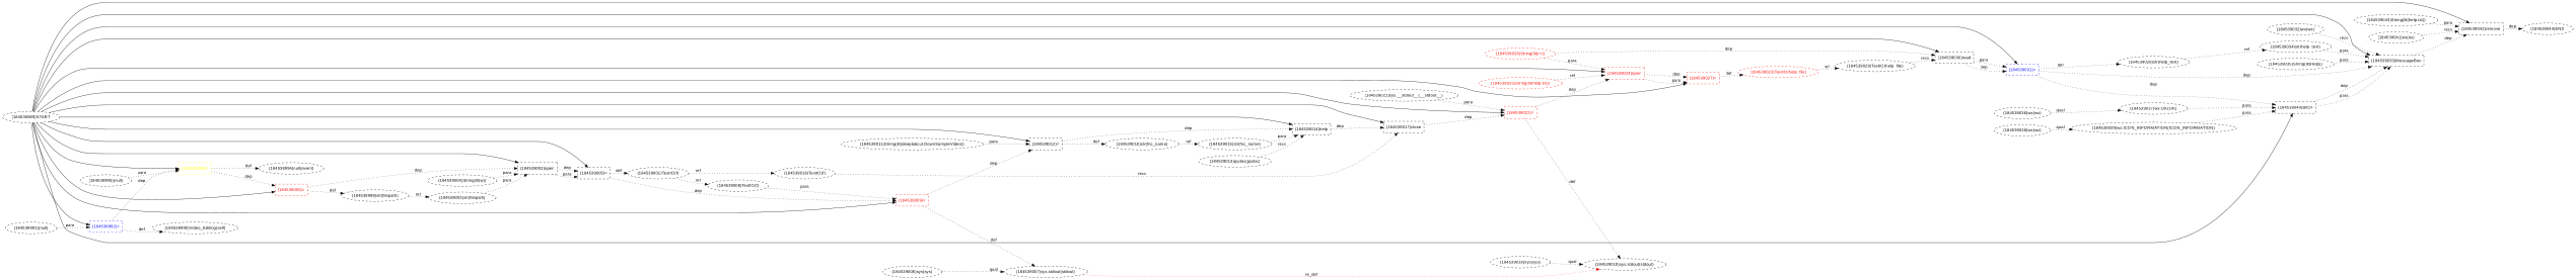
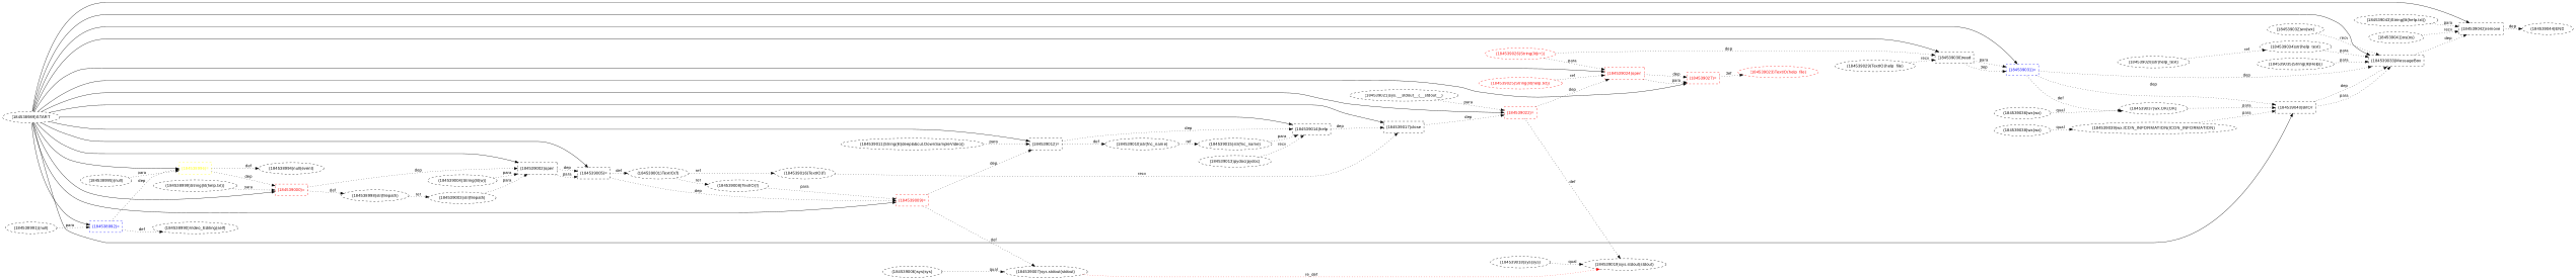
  digraph {
    fontname="Liberation Sans"
    rankdir=LR
    node [fontname="Liberation Sans" shape=ellipse style=dashed]
    edge [fontname="Liberation Sans" style=dotted]
+   n1 [label="(184538999)String(lit(help.txt))"]
    n2 [color=red fontcolor=red label="(184539000)=" shape=box]
    n3 [color=black fontcolor=black label="(184539002)open" shape=box]
    n4 [label="(184538998)str(filepath)"]
    n5 [color=red fontcolor=red label="(184539024)open" shape=box]
    n6 [color=red fontcolor=red label="(184539027)=" shape=box]
    n7 [color=red fontcolor=red label="(184539023)TextIO(help_file)"]
    n8 [label="(184538994)null(event)"]
    n9 [label="(184539003)str(filepath)"]
    n10 [color=black fontcolor=black label="(184539005)=" shape=box]
    n11 [label="(184539032)wx(wx)"]
    n12 [label="(184539033)MessageBox" shape=box]
    n13 [label="(184539042)remove" shape=box]
    n14 [label="(184539030)read" shape=box]
    n15 [color=blue fontcolor=blue label="(184539031)=" shape=box]
    n16 [label="(184539040)BitOr" shape=box]
    n17 [label="(184539028)str(help_text)"]
    n18 [label="(184539014)help" shape=box]
    n19 [color=black fontcolor=black label="(184539017)close" shape=box]
    n20 [color=red fontcolor=red label="(184539022)=" shape=box]
    n21 [color=black fontcolor=black label="(184539004)String(lit(w))"]
    n22 [label="(184539018)sys(sys)"]
    n23 [label="(184539019)sys.stdout(stdout)"]
    n24 [label="(184539007)sys.stdout(stdout)"]
    n25 [label="(184539034)str(help_text)"]
    n26 [label="(184539013)pydoc(pydoc)"]
    n27 [label="(184539035)String(lit(Help))"]
    n28 [color=black fontcolor=black label="(184539001)TextIO(f)"]
    n29 [label="(184539008)TextIO(f)"]
    n30 [color=black fontcolor=black label="(184539016)TextIO(f)"]
    n31 [color=red fontcolor=red label="(184539009)=" shape=box]
    n32 [label="(184539010)str(fnc_name)"]
    n33 [label="(184539015)str(fnc_name)"]
    n34 [label="(184539029)TextIO(help_file)"]
    n35 [label="(184539011)String(lit(deeplabcut.DownSampleVideo))"]
    n36 [color=black fontcolor=black label="(184539012)=" shape=box]
    n37 [color=red fontcolor=red label="(184539026)String(lit(r+))"]
    n38 [label="(184539037)wx.OK(OK)"]
    n39 [label="(184539021)sys.__stdout__(__stdout__)"]
    n40 [label="(184538991)(null)"]
    n41 [color=blue fontcolor=blue label="(184538992)=" shape=box]
    n42 [label="(184538990)Video_Editing(self)"]
    n43 [color=yellow fontcolor=yellow label="(184538996)=" shape=box]
    n44 [label="(184539043)String(lit(help.txt))"]
    n45 [label="(184539044)END" shape=""]
    n46 [label="(184539041)os(os)"]
    n47 [label="(184539036)wx(wx)"]
    n48 [label="(184539006)sys(sys)"]
    n49 [label="(184539039)wx.ICON_INFORMATION(ICON_INFORMATION)"]
    n50 [label="(184538989)START" shape=""]
    n51 [color=red fontcolor=red label="(184539025)String(lit(help.txt))"]
    n52 [label="(184539038)wx(wx)"]
    n53 [label="(184538995)(null)"]
+   n1 -> n2 [label=para]
    n2 -> n3 [label=dep]
    n2 -> n4 [label=def]
    n3 -> n10 [label=dep]
    n3 -> n10 [label=para]
    n4 -> n9 [label=ref]
    n5 -> n6 [label=dep]
    n5 -> n6 [label=para]
    n6 -> n7 [label=def]
-   n7 -> n34 [label=ref]
    n9 -> n3 [label=para]
    n10 -> n28 [label=def]
    n10 -> n31 [label=dep]
    n11 -> n12 [label=recv]
    n12 -> n13 [label=dep]
    n13 -> n45 [label=dep]
    n14 -> n15 [label=dep]
    n14 -> n15 [label=para]
    n15 -> n12 [label=dep]
    n15 -> n16 [label=dep]
-   n15 -> n17 [label=def]
+   n15 -> n38 [label=def]
    n16 -> n12 [label=dep]
    n16 -> n12 [label=para]
    n17 -> n25 [label=ref]
    n18 -> n19 [label=dep]
    n19 -> n20 [label=dep]
    n20 -> n5 [label=dep]
    n20 -> n23 [label=def]
    n21 -> n3 [label=para]
    n22 -> n23 [label=qual]
    n24 -> n23 [color=red label=re_def]
    n25 -> n12 [label=para]
    n26 -> n18 [label=recv]
    n27 -> n12 [label=para]
    n28 -> n29 [label=ref]
    n28 -> n30 [label=ref]
    n29 -> n31 [label=para]
    n30 -> n19 [label=recv]
    n31 -> n24 [label=def]
    n31 -> n36 [label=dep]
    n32 -> n33 [label=ref]
    n33 -> n18 [label=para]
    n34 -> n14 [label=recv]
    n35 -> n36 [label=para]
    n36 -> n18 [label=dep]
    n36 -> n32 [label=def]
    n37 -> n5 [label=para]
    n37 -> n14 [label=dep]
    n38 -> n16 [label=para]
    n39 -> n20 [label=para]
    n40 -> n41 [label=para]
    n41 -> n42 [label=def]
    n41 -> n43 [label=dep]
    n43 -> n2 [label=dep]
    n43 -> n8 [label=def]
    n44 -> n13 [label=para]
    n46 -> n13 [label=recv]
    n47 -> n38 [label=qual]
    n48 -> n24 [label=qual]
    n49 -> n16 [label=para]
    n50 -> n2 [style=solid]
    n50 -> n3 [style=solid]
    n50 -> n5 [style=solid]
    n50 -> n6 [style=solid]
    n50 -> n10 [style=solid]
    n50 -> n12 [style=solid]
    n50 -> n13 [style=solid]
    n50 -> n14 [style=solid]
    n50 -> n15 [style=solid]
    n50 -> n16 [style=solid]
    n50 -> n18 [style=solid]
    n50 -> n19 [style=solid]
    n50 -> n20 [style=solid]
    n50 -> n31 [style=solid]
    n50 -> n36 [style=solid]
    n50 -> n41 [style=solid]
    n50 -> n43 [style=solid]
    n51 -> n5 [label=ref]
    n52 -> n49 [label=qual]
    n53 -> n43 [label=para]
  }
